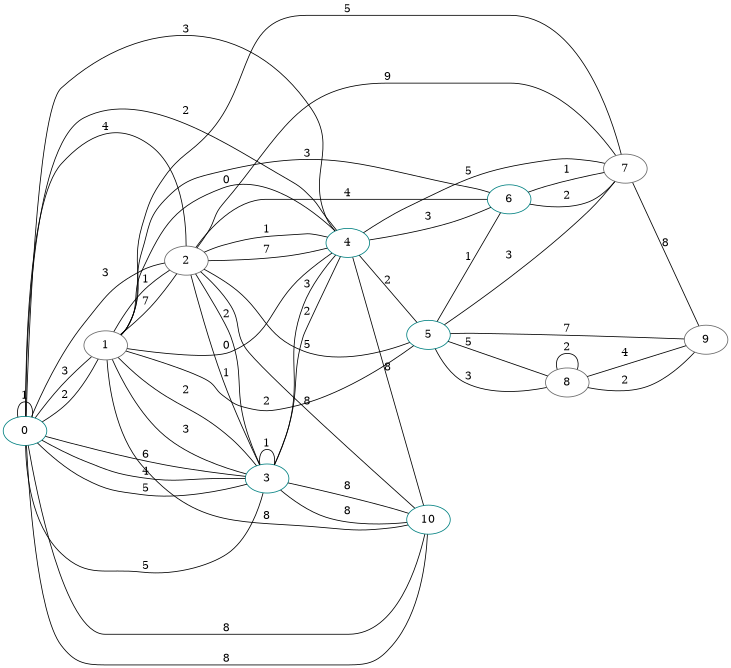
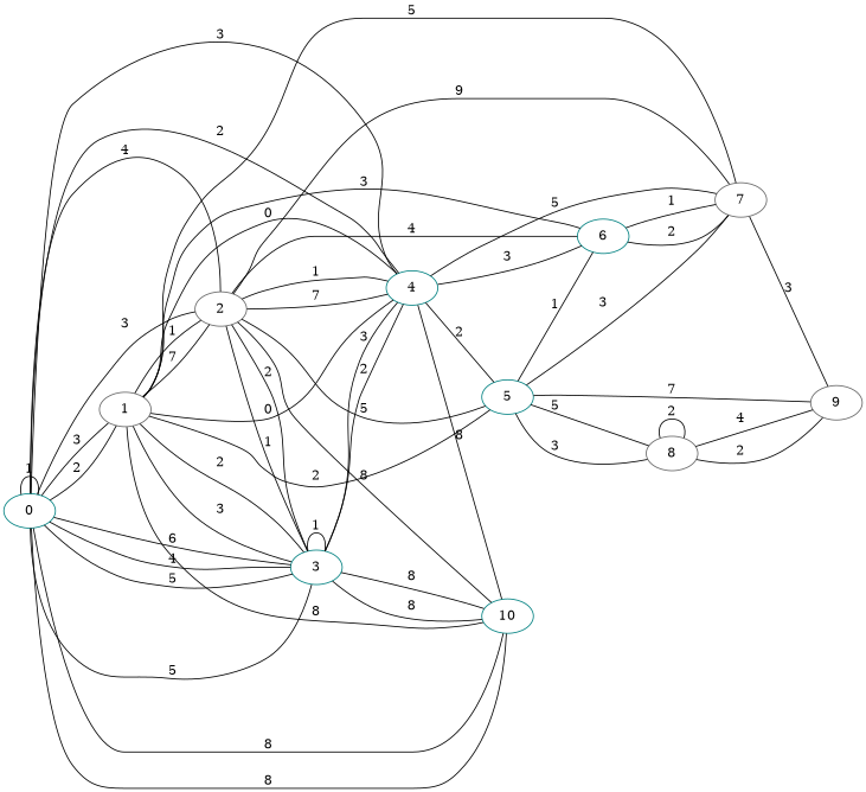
  graph {
    rankdir=LR
    node [color=teal weight=1]
    0 [weight=2]
    1 [color=gray40]
    2 [color=gray40]
    3 [weight=2]
    4
    10 [weight=4]
    5
    6
    7 [color=gray40]
    8 [color=gray40 weight=2]
    9 [color=gray40]
    0 -- 0 [label=1]
    0 -- 1 [label=3]
    0 -- 1 [label=2]
    0 -- 2 [label=4]
    0 -- 2 [label=3]
    0 -- 3 [label=5]
    0 -- 3 [label=6]
    0 -- 3 [label=4]
    0 -- 3 [label=5]
    0 -- 4 [label=3]
    0 -- 4 [label=2]
    0 -- 10 [label=8]
    0 -- 10 [label=8]
    1 -- 2 [label=1]
    1 -- 2 [label=7]
    1 -- 3 [label=2]
    1 -- 3 [label=3]
    1 -- 4 [label=0]
    1 -- 4 [label=0]
    1 -- 10 [label=8]
    1 -- 5 [label=2]
    1 -- 6 [label=3]
    1 -- 7 [label=5]
    2 -- 3 [label=1]
    2 -- 3 [label=2]
    2 -- 4 [label=1]
    2 -- 4 [label=7]
    2 -- 10 [label=8]
    2 -- 5 [label=5]
    2 -- 6 [label=4]
    2 -- 7 [label=9]
    3 -- 3 [label=1]
    3 -- 4 [label=2]
    3 -- 4 [label=3]
    3 -- 10 [label=8]
    3 -- 10 [label=8]
    4 -- 10 [label=8]
    4 -- 5 [label=2]
    4 -- 6 [label=3]
    4 -- 7 [label=5]
    5 -- 6 [label=1]
    5 -- 7 [label=3]
    5 -- 8 [label=3]
    5 -- 8 [label=5]
    5 -- 9 [label=7]
    6 -- 7 [label=1]
    6 -- 7 [label=2]
-   7 -- 9 [label=8]
+   7 -- 9 [label=3]
    8 -- 8 [label=2]
    8 -- 9 [label=4]
    8 -- 9 [label=2]
  }
